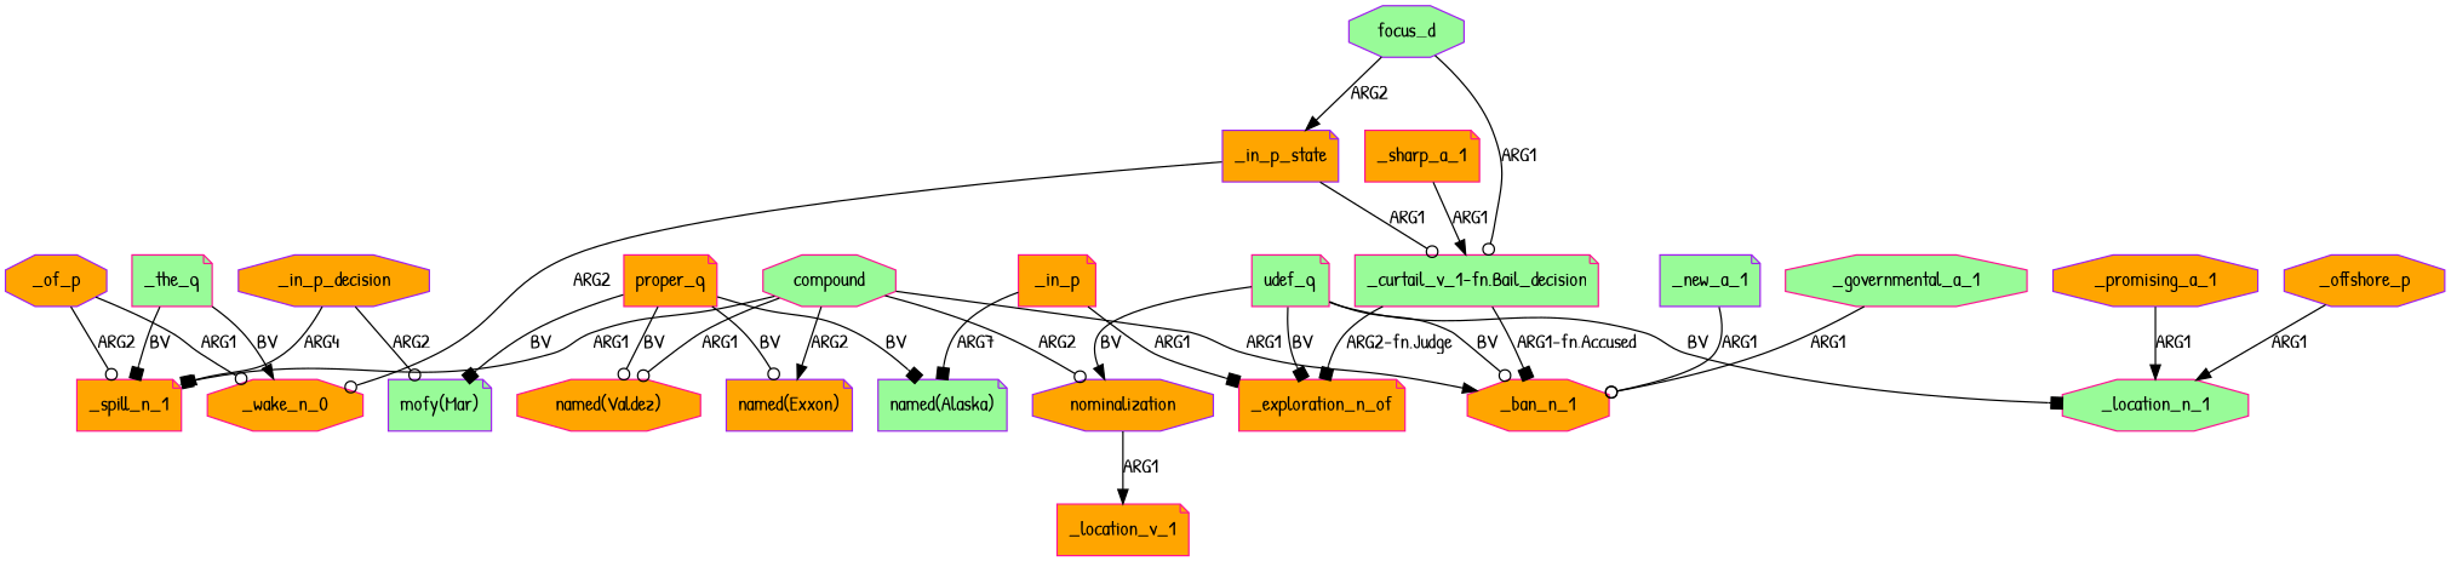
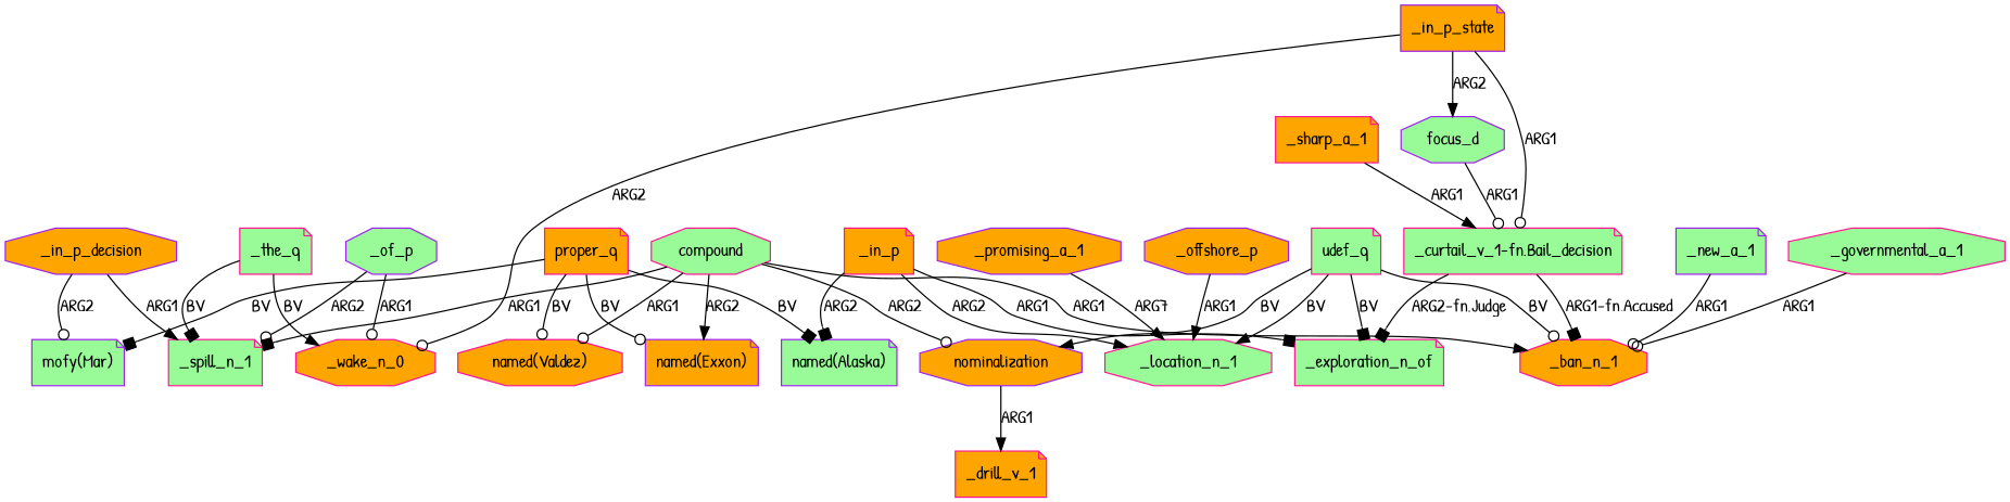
  digraph {
    fontname="Patrick Hand"
    node [color=deeppink fillcolor=orange fontname="Patrick Hand" shape=note style=filled]
    edge [arrowhead=odot fontname="Patrick Hand"]
    "named(Valdez)" [shape=octagon]
    proper_q
    "mofy(Mar)" [color=purple fillcolor=palegreen]
    "named(Exxon)" [color=purple]
    "named(Alaska)" [color=purple fillcolor=palegreen]
    _in_p
-   _exploration_n_of
+   _exploration_n_of [fillcolor=palegreen]
    _location_n_1 [fillcolor=palegreen shape=octagon]
    focus_d [color=purple fillcolor=palegreen shape=octagon]
    _in_p_state [color=purple]
    "_curtail_v_1-fn.Bail_decision" [fillcolor=palegreen]
    n12 [label=_wake_n_0 shape=octagon]
    _ban_n_1 [shape=octagon]
    udef_q [fillcolor=palegreen]
    nominalization [color=purple shape=octagon]
-   _drill_v_1 [label=_location_v_1]
+   _drill_v_1
    n17 [color=purple label=_in_p_decision shape=octagon]
-   _spill_n_1
+   _spill_n_1 [fillcolor=palegreen]
    _the_q [fillcolor=palegreen]
    _promising_a_1 [color=purple shape=octagon]
    _governmental_a_1 [fillcolor=palegreen shape=octagon]
    compound [fillcolor=palegreen shape=octagon]
    _new_a_1 [color=purple fillcolor=palegreen]
-   _of_p [color=purple shape=octagon]
+   _of_p [color=purple fillcolor=palegreen shape=octagon]
    _sharp_a_1
    _offshore_p [color=purple shape=octagon]
    proper_q -> "named(Valdez)" [label=BV]
    proper_q -> "mofy(Mar)" [arrowhead=box label=BV]
    proper_q -> "named(Exxon)" [label=BV]
    proper_q -> "named(Alaska)" [arrowhead=box label=BV]
-   _in_p -> "named(Alaska)" [arrowhead=box label=ARG7]
+   _in_p -> "named(Alaska)" [arrowhead=box label=ARG2]
    _in_p -> _exploration_n_of [arrowhead=box label=ARG1]
-   focus_d -> _in_p_state [arrowhead=normal label=ARG2]
+   _in_p -> _location_n_1 [arrowhead=normal label=ARG2]
+   _in_p_state -> focus_d [arrowhead=normal label=ARG2]
    focus_d -> "_curtail_v_1-fn.Bail_decision" [label=ARG1]
    _in_p_state -> "_curtail_v_1-fn.Bail_decision" [label=ARG1]
    _in_p_state -> n12 [label=ARG2]
    "_curtail_v_1-fn.Bail_decision" -> _exploration_n_of [arrowhead=box label="ARG2-fn.Judge"]
    "_curtail_v_1-fn.Bail_decision" -> _ban_n_1 [arrowhead=box label="ARG1-fn.Accused"]
    udef_q -> _exploration_n_of [arrowhead=box label=BV]
-   udef_q -> _location_n_1 [arrowhead=box label=BV]
+   udef_q -> _location_n_1 [arrowhead=normal label=BV]
    udef_q -> _ban_n_1 [label=BV]
    udef_q -> nominalization [arrowhead=normal label=BV]
    nominalization -> _drill_v_1 [arrowhead=normal label=ARG1]
    n17 -> "mofy(Mar)" [label=ARG2]
-   n17 -> _spill_n_1 [arrowhead=normal label=ARG4]
+   n17 -> _spill_n_1 [arrowhead=normal label=ARG1]
    _the_q -> n12 [arrowhead=normal label=BV]
    _the_q -> _spill_n_1 [arrowhead=box label=BV]
-   _promising_a_1 -> _location_n_1 [arrowhead=normal label=ARG1]
+   _promising_a_1 -> _location_n_1 [arrowhead=normal label=ARG7]
    _governmental_a_1 -> _ban_n_1 [label=ARG1]
    compound -> "named(Valdez)" [label=ARG1]
    compound -> "named(Exxon)" [arrowhead=normal label=ARG2]
    compound -> _ban_n_1 [arrowhead=normal label=ARG1]
    compound -> nominalization [label=ARG2]
    compound -> _spill_n_1 [arrowhead=box label=ARG1]
    _new_a_1 -> _ban_n_1 [label=ARG1]
    _of_p -> n12 [label=ARG1]
    _of_p -> _spill_n_1 [label=ARG2]
    _sharp_a_1 -> "_curtail_v_1-fn.Bail_decision" [arrowhead=normal label=ARG1]
    _offshore_p -> _location_n_1 [arrowhead=normal label=ARG1]
  }
